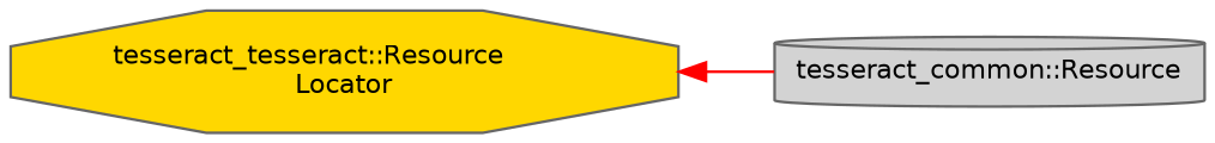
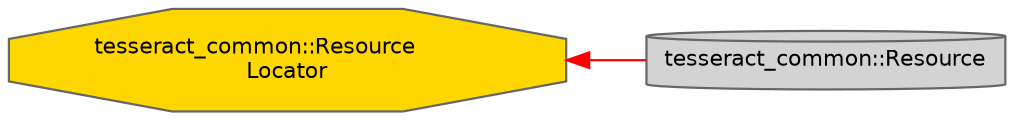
  digraph {
    rankdir=LR
    node [color=gray40 fontname=Helvetica fontsize=10 style=filled]
    n1 [fillcolor=lightgrey fontcolor=black height=0.2 label="tesseract_common::Resource" shape=cylinder width=0.4]
-   n2 [fillcolor=gold height=0.2 label="tesseract_tesseract::Resource\lLocator" shape=octagon width=0.4]
+   n2 [fillcolor=gold height=0.2 label="tesseract_common::Resource\lLocator" shape=octagon width=0.4]
    n2 -> n1 [color=red dir=back fontname=Helvetica fontsize=10 labelfontname=Helvetica labelfontsize=10 style=solid]
  }
